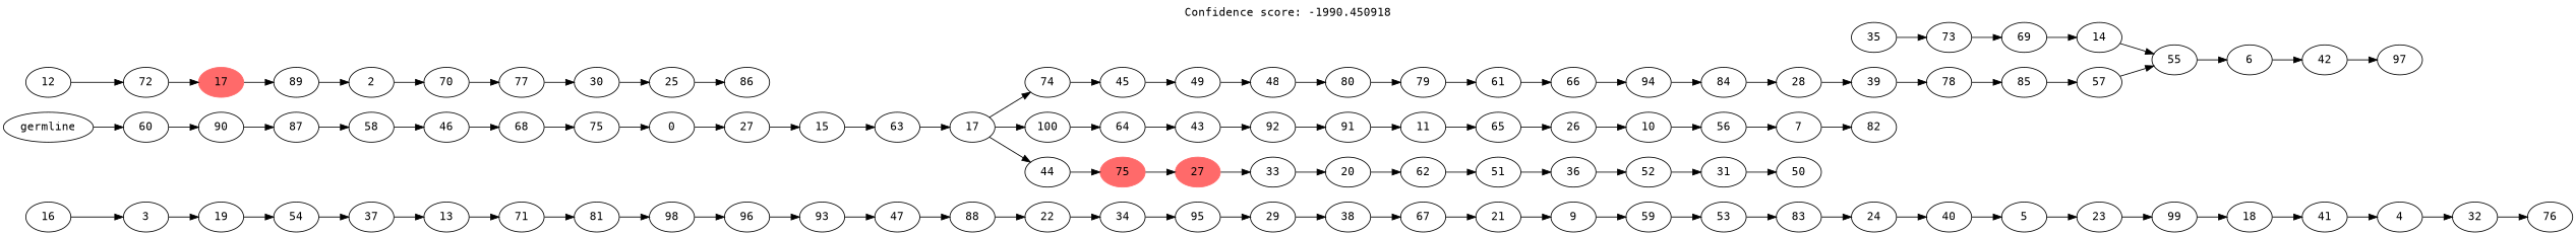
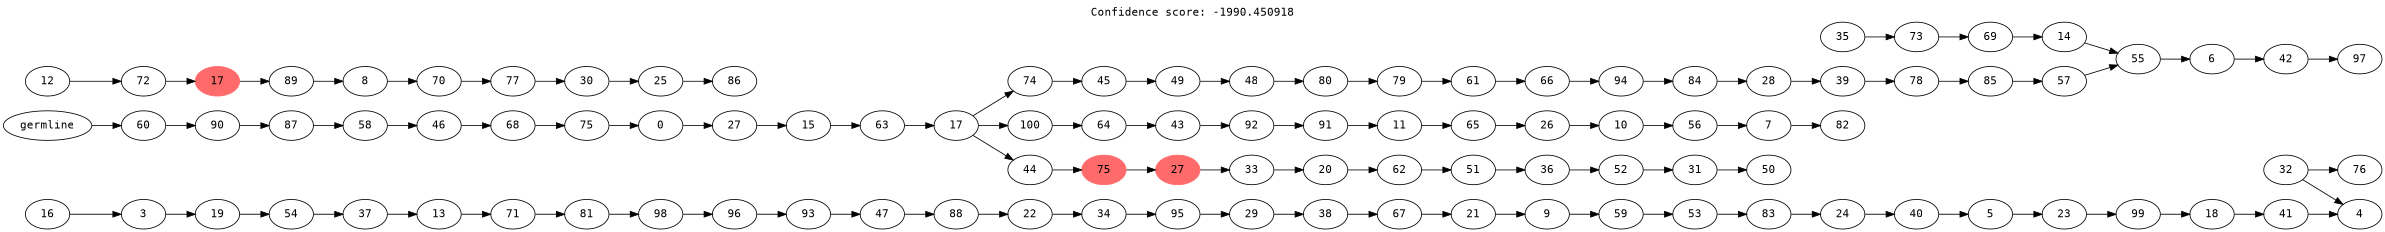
  digraph {
    fontname="DejaVu Sans Mono"
    label="Confidence score: -1990.450918"
    labelloc=t
    rankdir=LR
    node [fontname="DejaVu Sans Mono"]
    edge [fontname="DejaVu Sans Mono"]
    n1 [label=32]
    n2 [label=76]
    n3 [label=4]
    n4 [label=41]
    n5 [label=18]
    n6 [label=99]
    n7 [label=23]
    n8 [label=5]
    n9 [label=40]
    n10 [label=24]
    n11 [label=83]
    n12 [label=53]
    n13 [label=59]
    n14 [label=9]
    n15 [label=21]
    n16 [label=67]
    n17 [label=38]
    n18 [label=29]
    n19 [label=95]
    n20 [label=34]
    n21 [label=22]
    n22 [label=88]
    n23 [label=47]
    n24 [label=93]
    n25 [label=96]
    n26 [label=98]
    n27 [label=81]
    n28 [label=71]
    n29 [label=13]
    n30 [label=37]
    n31 [label=54]
    n32 [label=19]
    n33 [label=3]
    n34 [label=16]
    n35 [label=57]
    n36 [label=55]
    n37 [label=85]
    n38 [label=78]
    n39 [label=39]
    n40 [label=28]
    n41 [label=84]
    n42 [label=94]
    n43 [label=66]
    n44 [label=61]
    n45 [label=79]
    n46 [label=80]
    n47 [label=48]
    n48 [label=49]
    n49 [label=45]
    n50 [label=74]
    n51 [label=7]
    n52 [label=82]
    n53 [label=56]
    n54 [label=10]
    n55 [label=26]
    n56 [label=65]
    n57 [label=11]
    n58 [label=91]
    n59 [label=92]
    n60 [label=43]
    n61 [label=64]
    n62 [label=100]
    n63 [label=42]
    n64 [label=97]
    n65 [label=6]
    n66 [label=14]
    n67 [label=69]
    n68 [label=73]
    n69 [label=35]
    n70 [label=25]
    n71 [label=86]
    n72 [label=30]
    n73 [label=77]
    n74 [label=70]
-   n75 [label=2]
+   n75 [label=8]
    n76 [label=89]
    n77 [color=indianred1 label=17 style=filled]
    n78 [label=72]
    n79 [label=12]
    n80 [label=50]
    n81 [label=31]
    n82 [label=52]
    n83 [label=36]
    n84 [label=51]
    n85 [label=62]
    n86 [label=20]
    n87 [label=33]
    n88 [color=indianred1 label=27 style=filled]
    n89 [color=indianred1 label=75 style=filled]
    n90 [label=44]
    n91 [label=17]
    n92 [label=63]
    n93 [label=15]
    n94 [label=27]
    n95 [label=0]
    n96 [label=75]
    n97 [label=68]
    n98 [label=46]
    n99 [label=58]
    n100 [label=87]
    n101 [label=90]
    n102 [label=60]
    n103 [label=germline]
    n1 -> n2
-   n3 -> n1
+   n1 -> n3
    n4 -> n3
    n5 -> n4
    n6 -> n5
    n7 -> n6
    n8 -> n7
    n9 -> n8
    n10 -> n9
    n11 -> n10
    n12 -> n11
    n13 -> n12
    n14 -> n13
    n15 -> n14
    n16 -> n15
    n17 -> n16
    n18 -> n17
    n19 -> n18
    n20 -> n19
    n21 -> n20
    n22 -> n21
    n23 -> n22
    n24 -> n23
    n25 -> n24
    n26 -> n25
    n27 -> n26
    n28 -> n27
    n29 -> n28
    n30 -> n29
    n31 -> n30
    n32 -> n31
    n33 -> n32
    n34 -> n33
    n35 -> n36
    n36 -> n65
    n37 -> n35
    n38 -> n37
    n39 -> n38
    n40 -> n39
    n41 -> n40
    n42 -> n41
    n43 -> n42
    n44 -> n43
    n45 -> n44
    n46 -> n45
    n47 -> n46
    n48 -> n47
    n49 -> n48
    n50 -> n49
    n51 -> n52
    n53 -> n51
    n54 -> n53
    n55 -> n54
    n56 -> n55
    n57 -> n56
    n58 -> n57
    n59 -> n58
    n60 -> n59
    n61 -> n60
    n62 -> n61
    n63 -> n64
    n65 -> n63
    n66 -> n36
    n67 -> n66
    n68 -> n67
    n69 -> n68
    n70 -> n71
    n72 -> n70
    n73 -> n72
    n74 -> n73
    n75 -> n74
    n76 -> n75
    n77 -> n76
    n78 -> n77
    n79 -> n78
    n81 -> n80
    n82 -> n81
    n83 -> n82
    n84 -> n83
    n85 -> n84
    n86 -> n85
    n87 -> n86
    n88 -> n87
    n89 -> n88
    n90 -> n89
    n91 -> n50
    n91 -> n62
    n91 -> n90
    n92 -> n91
    n93 -> n92
    n94 -> n93
    n95 -> n94
    n96 -> n95
    n97 -> n96
    n98 -> n97
    n99 -> n98
    n100 -> n99
    n101 -> n100
    n102 -> n101
    n103 -> n102
  }
